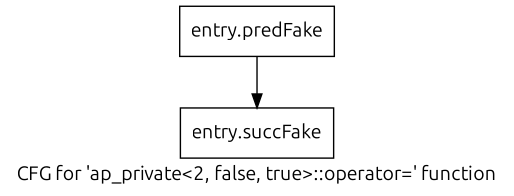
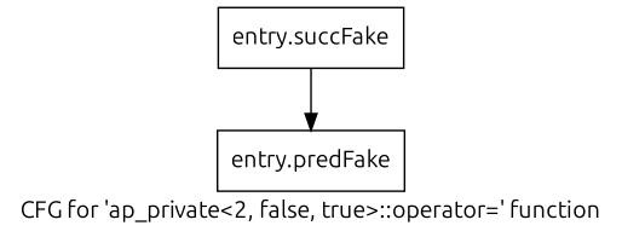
  digraph {
    label="CFG for 'ap_private\<2, false, true\>::operator=' function"
    fontname=Ubuntu
    node [shape=record fontname=Ubuntu]
    n1 [label="{entry.predFake}"]
    n2 [filename="/proj/xbuilds/2019.2_0801_1/installs/lin64/Scout/HEAD/include/etc/ap_private.h" label="{entry.succFake}" linenumber=1454]
-   n1 -> n2 [filename="/proj/xbuilds/2019.2_0801_1/installs/lin64/Scout/HEAD/include/etc/ap_private.h" fontname=Ubuntu]
+   n2 -> n1 [filename="/proj/xbuilds/2019.2_0801_1/installs/lin64/Scout/HEAD/include/etc/ap_private.h" fontname=Ubuntu]
  }
